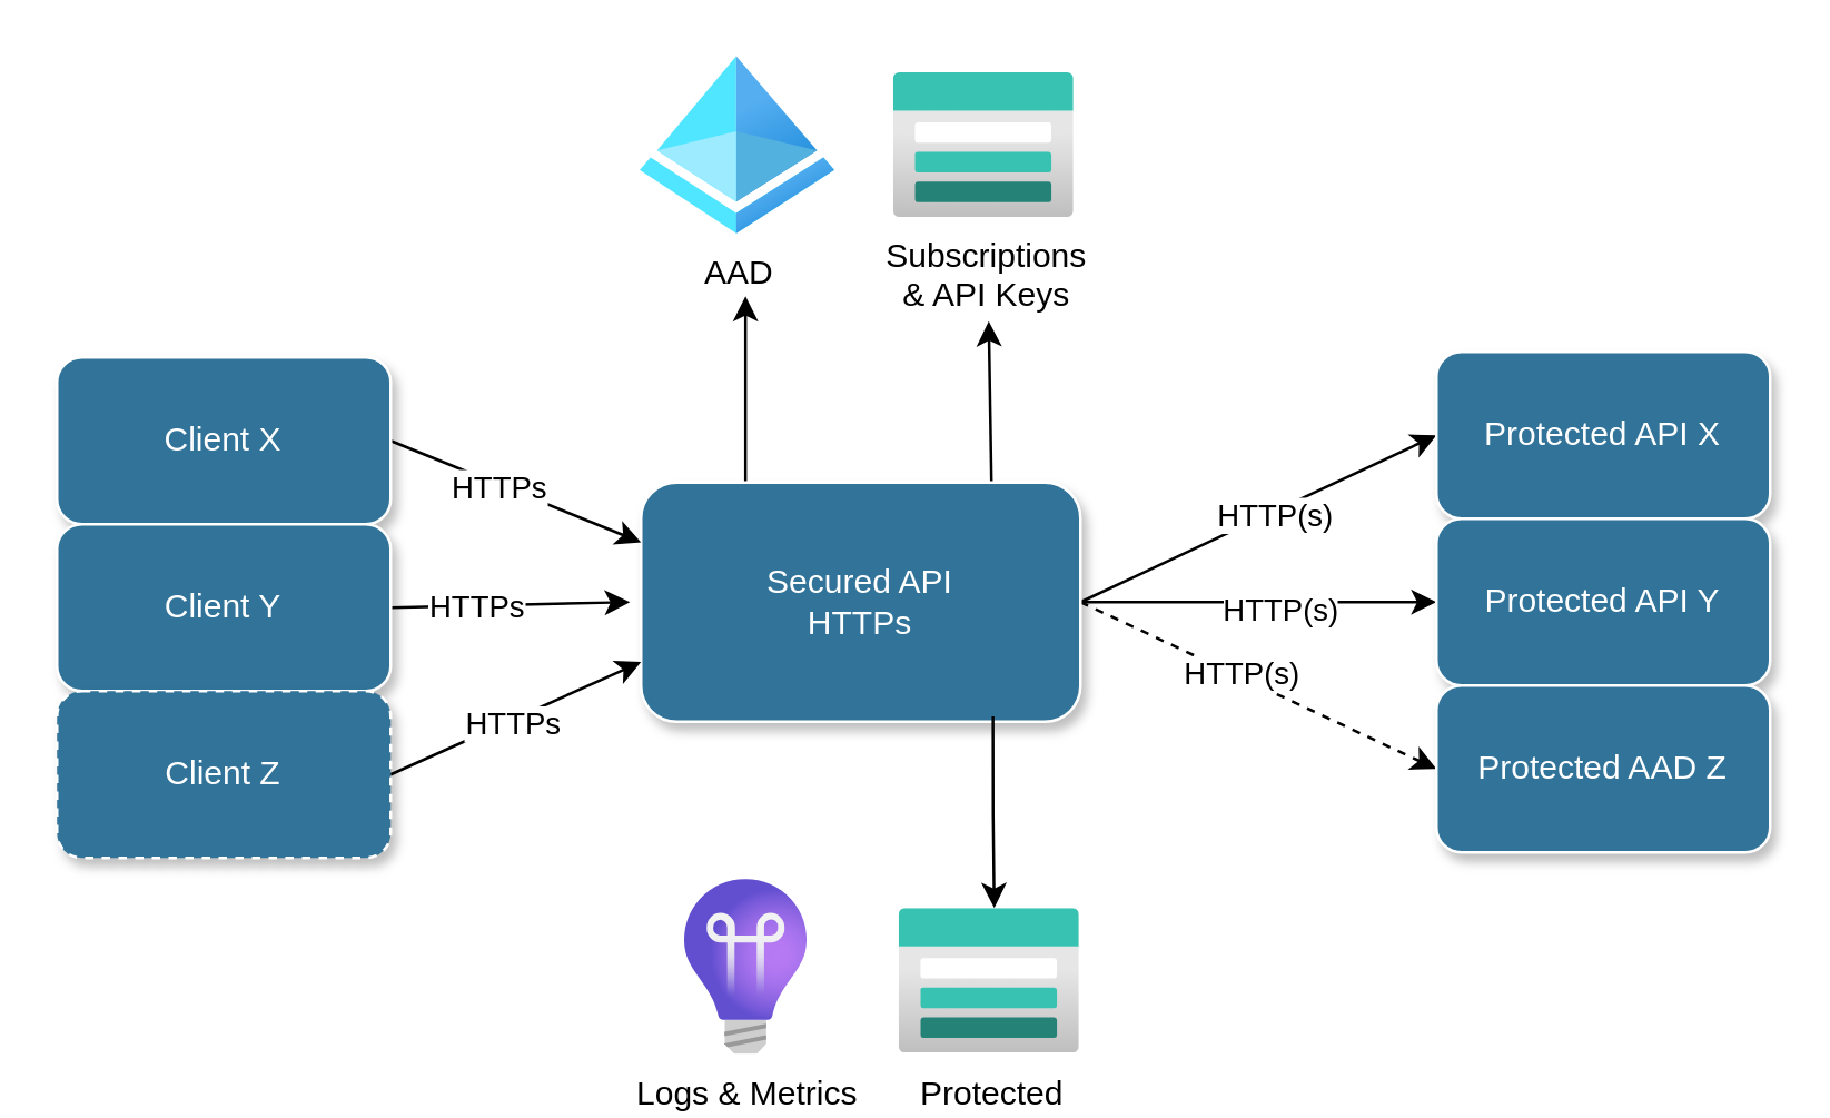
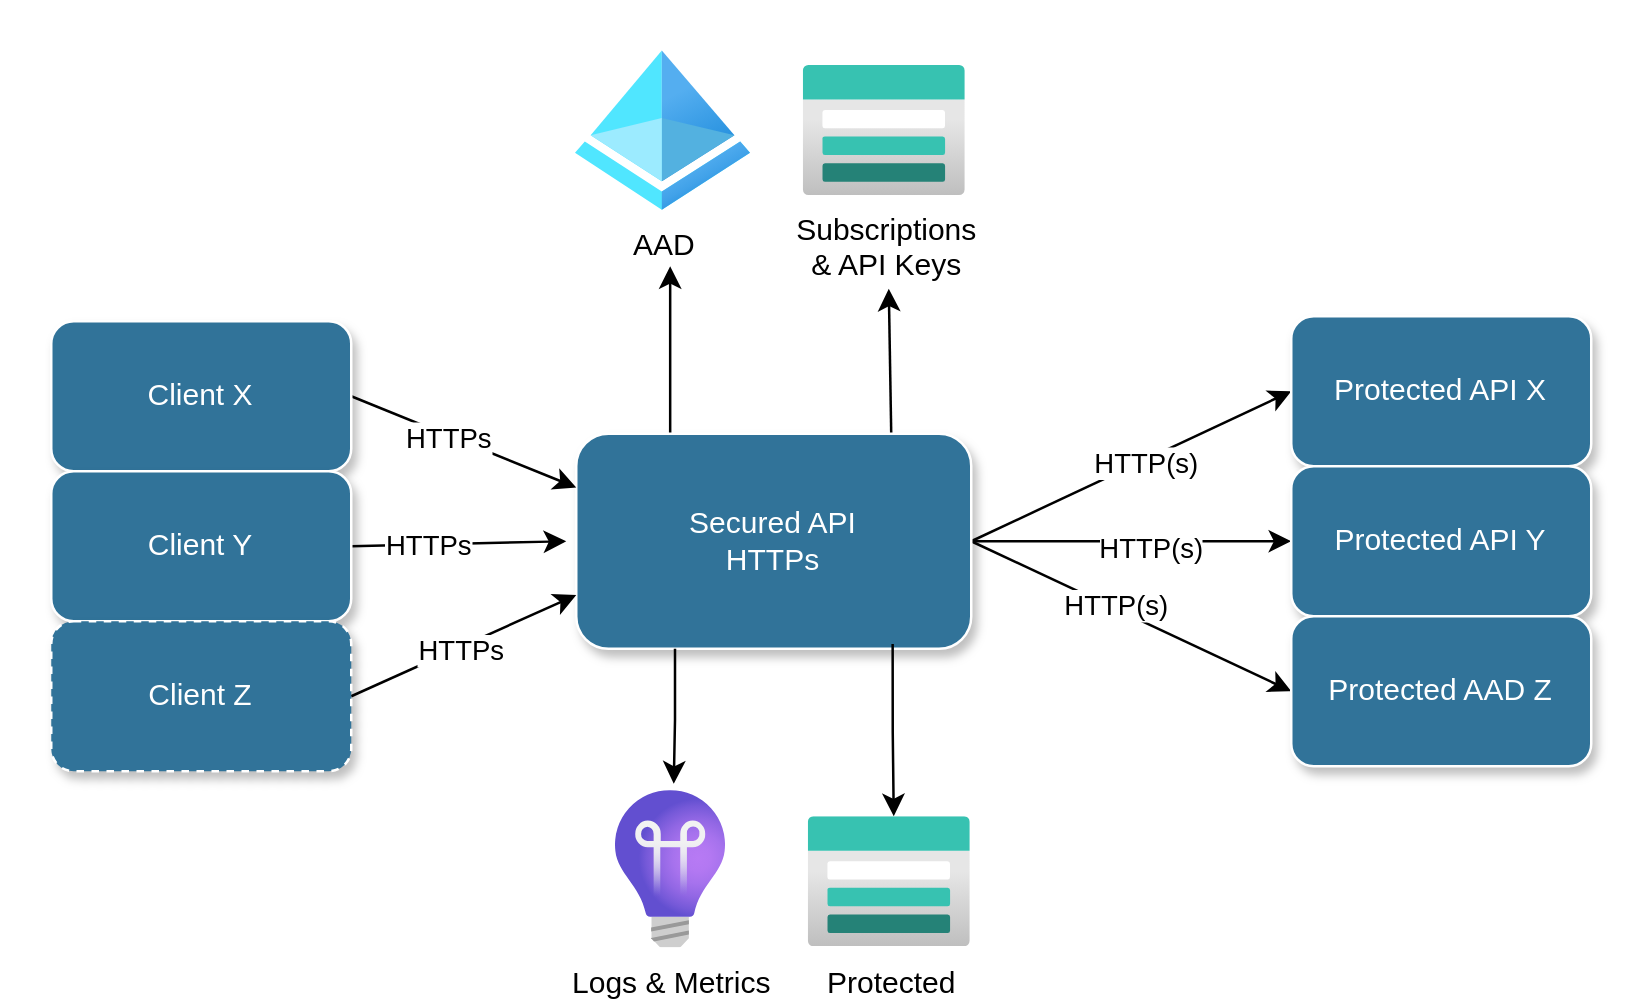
  <mxCell id="0" />
  <mxCell id="1" parent="0" />
  <mxCell id="2" value="Logs &amp;amp; Metrics" style="image;aspect=fixed;html=1;points=[];align=center;fontSize=12;image=img/lib/azure2/devops/Application_Insights.svg;" parent="1" vertex="1"><mxGeometry x="246" y="316" width="44" height="63" as="geometry" /></mxCell>
  <mxCell id="3" value="Protected" style="image;aspect=fixed;html=1;points=[];align=center;fontSize=12;image=img/lib/azure2/storage/Storage_Accounts.svg;" parent="1" vertex="1"><mxGeometry x="323" y="326.5" width="65" height="52" as="geometry" /></mxCell>
  <mxCell id="4" value="Subscriptions &lt;br&gt;&amp;amp; API Keys" style="image;aspect=fixed;html=1;points=[];align=center;fontSize=12;image=img/lib/azure2/storage/Storage_Accounts.svg;" parent="1" vertex="1"><mxGeometry x="321" y="26" width="65" height="52" as="geometry" /></mxCell>
  <mxCell id="5" value="AAD" style="image;aspect=fixed;html=1;points=[];align=center;fontSize=12;image=img/lib/azure2/identity/Azure_Active_Directory.svg;" parent="1" vertex="1"><mxGeometry x="230" y="20" width="70" height="64" as="geometry" /></mxCell>
  <mxCell id="6" style="rounded=0;orthogonalLoop=1;jettySize=auto;html=1;entryX=0;entryY=0.5;entryDx=0;entryDy=0;exitX=1;exitY=0.5;exitDx=0;exitDy=0;" parent="1" source="14" target="15" edge="1"><mxGeometry relative="1" as="geometry"><mxPoint x="436" y="146" as="sourcePoint" /><mxPoint x="516" y="149" as="targetPoint" /></mxGeometry></mxCell>
  <mxCell id="7" value="HTTP(s)" style="edgeLabel;html=1;align=center;verticalAlign=middle;resizable=0;points=[];" parent="6" vertex="1" connectable="0"><mxGeometry x="0.073" y="-1" relative="1" as="geometry"><mxPoint as="offset" /></mxGeometry></mxCell>
  <mxCell id="8" style="edgeStyle=orthogonalEdgeStyle;rounded=0;orthogonalLoop=1;jettySize=auto;html=1;entryX=0;entryY=0.5;entryDx=0;entryDy=0;exitX=1;exitY=0.5;exitDx=0;exitDy=0;" parent="1" source="14" target="16" edge="1"><mxGeometry relative="1" as="geometry"><mxPoint x="406" y="276" as="sourcePoint" /><mxPoint x="476" y="211" as="targetPoint" /></mxGeometry></mxCell>
  <mxCell id="9" value="HTTP(s)" style="edgeLabel;html=1;align=center;verticalAlign=middle;resizable=0;points=[];" parent="8" vertex="1" connectable="0"><mxGeometry x="0.11" y="-2" relative="1" as="geometry"><mxPoint as="offset" /></mxGeometry></mxCell>
- <mxCell id="10" style="rounded=0;orthogonalLoop=1;jettySize=auto;html=1;entryX=0;entryY=0.5;entryDx=0;entryDy=0;exitX=1;exitY=0.5;exitDx=0;exitDy=0;dashed=1;" parent="1" source="14" target="17" edge="1"><mxGeometry relative="1" as="geometry"><mxPoint x="416" y="276" as="sourcePoint" /><mxPoint x="516" y="269" as="targetPoint" /></mxGeometry></mxCell>
+ <mxCell id="10" style="rounded=0;orthogonalLoop=1;jettySize=auto;html=1;entryX=0;entryY=0.5;entryDx=0;entryDy=0;exitX=1;exitY=0.5;exitDx=0;exitDy=0;" parent="1" source="14" target="17" edge="1"><mxGeometry relative="1" as="geometry"><mxPoint x="416" y="276" as="sourcePoint" /><mxPoint x="516" y="269" as="targetPoint" /></mxGeometry></mxCell>
  <mxCell id="11" value="HTTP(s)" style="edgeLabel;html=1;align=center;verticalAlign=middle;resizable=0;points=[];" parent="10" vertex="1" connectable="0"><mxGeometry x="-0.113" y="1" relative="1" as="geometry"><mxPoint as="offset" /></mxGeometry></mxCell>
  <mxCell id="12" style="rounded=0;orthogonalLoop=1;jettySize=auto;html=1;exitX=0.848;exitY=0.012;exitDx=0;exitDy=0;exitPerimeter=0;" parent="1" edge="1"><mxGeometry relative="1" as="geometry"><mxPoint x="355.994" y="173.002" as="sourcePoint" /><mxPoint x="355.01" y="114.97" as="targetPoint" /></mxGeometry></mxCell>
  <mxCell id="13" style="rounded=0;orthogonalLoop=1;jettySize=auto;html=1;exitX=0.348;exitY=0;exitDx=0;exitDy=0;exitPerimeter=0;" parent="1" edge="1"><mxGeometry relative="1" as="geometry"><mxPoint x="267.574" y="173" as="sourcePoint" /><mxPoint x="267.57" y="106" as="targetPoint" /></mxGeometry></mxCell>
  <mxCell id="14" value="&lt;font color=&quot;#ffffff&quot;&gt;&lt;span style=&quot;caret-color: rgb(255, 255, 255);&quot;&gt;Secured API &lt;br&gt;HTTPs&lt;/span&gt;&lt;/font&gt;" style="rounded=1;whiteSpace=wrap;html=1;fillColor=#317399;strokeColor=#FFFFFF;shadow=1;" parent="1" vertex="1"><mxGeometry x="230" y="173" width="158" height="86" as="geometry" /></mxCell>
  <mxCell id="15" value="&lt;font color=&quot;#ffffff&quot;&gt;Protected API X&lt;/font&gt;" style="rounded=1;whiteSpace=wrap;html=1;fillColor=#317399;strokeColor=#FFFFFF;shadow=1;" parent="1" vertex="1"><mxGeometry x="516" y="126" width="120" height="60" as="geometry" /></mxCell>
  <mxCell id="16" value="&lt;font color=&quot;#ffffff&quot;&gt;Protected API Y&lt;/font&gt;" style="rounded=1;whiteSpace=wrap;html=1;fillColor=#317399;strokeColor=#FFFFFF;shadow=1;" parent="1" vertex="1"><mxGeometry x="516" y="186" width="120" height="60" as="geometry" /></mxCell>
  <mxCell id="17" value="&lt;font color=&quot;#ffffff&quot;&gt;Protected AAD Z&lt;/font&gt;" style="rounded=1;whiteSpace=wrap;html=1;fillColor=#317399;strokeColor=#FFFFFF;shadow=1;" parent="1" vertex="1"><mxGeometry x="516" y="246" width="120" height="60" as="geometry" /></mxCell>
  <mxCell id="18" style="edgeStyle=orthogonalEdgeStyle;rounded=0;orthogonalLoop=1;jettySize=auto;html=1;exitX=0.801;exitY=0.978;exitDx=0;exitDy=0;exitPerimeter=0;" parent="1" source="14" edge="1"><mxGeometry relative="1" as="geometry"><mxPoint x="357" y="326" as="targetPoint" /></mxGeometry></mxCell>
+ <mxCell id="19" style="edgeStyle=orthogonalEdgeStyle;rounded=0;orthogonalLoop=1;jettySize=auto;html=1;exitX=0.25;exitY=1;exitDx=0;exitDy=0;entryX=0.523;entryY=-0.048;entryDx=0;entryDy=0;entryPerimeter=0;" parent="1" source="14" target="2" edge="1"><mxGeometry relative="1" as="geometry" /></mxCell>
  <mxCell id="20" style="rounded=0;orthogonalLoop=1;jettySize=auto;html=1;exitX=1;exitY=0.5;exitDx=0;exitDy=0;entryX=0;entryY=0.25;entryDx=0;entryDy=0;" parent="1" source="22" target="14" edge="1"><mxGeometry relative="1" as="geometry" /></mxCell>
  <mxCell id="21" value="HTTPs" style="edgeLabel;html=1;align=center;verticalAlign=middle;resizable=0;points=[];" parent="20" vertex="1" connectable="0"><mxGeometry x="-0.14" y="-1" relative="1" as="geometry"><mxPoint as="offset" /></mxGeometry></mxCell>
  <mxCell id="22" value="&lt;font color=&quot;#ffffff&quot;&gt;Client X&lt;/font&gt;" style="rounded=1;whiteSpace=wrap;html=1;fillColor=#317399;strokeColor=#FFFFFF;shadow=1;" parent="1" vertex="1"><mxGeometry x="20" y="128" width="120" height="60" as="geometry" /></mxCell>
  <mxCell id="23" style="rounded=0;orthogonalLoop=1;jettySize=auto;html=1;exitX=1;exitY=0.5;exitDx=0;exitDy=0;" parent="1" source="25" edge="1"><mxGeometry relative="1" as="geometry"><mxPoint x="226" y="216" as="targetPoint" /></mxGeometry></mxCell>
  <mxCell id="24" value="HTTPs" style="edgeLabel;html=1;align=center;verticalAlign=middle;resizable=0;points=[];" parent="23" vertex="1" connectable="0"><mxGeometry x="-0.279" relative="1" as="geometry"><mxPoint as="offset" /></mxGeometry></mxCell>
  <mxCell id="25" value="&lt;font color=&quot;#ffffff&quot;&gt;Client Y&lt;/font&gt;" style="rounded=1;whiteSpace=wrap;html=1;fillColor=#317399;strokeColor=#FFFFFF;shadow=1;" parent="1" vertex="1"><mxGeometry x="20" y="188" width="120" height="60" as="geometry" /></mxCell>
  <mxCell id="26" style="rounded=0;orthogonalLoop=1;jettySize=auto;html=1;exitX=1;exitY=0.5;exitDx=0;exitDy=0;entryX=0;entryY=0.75;entryDx=0;entryDy=0;" parent="1" source="28" target="14" edge="1"><mxGeometry relative="1" as="geometry"><mxPoint x="216" y="216" as="targetPoint" /></mxGeometry></mxCell>
  <mxCell id="27" value="HTTPs" style="edgeLabel;html=1;align=center;verticalAlign=middle;resizable=0;points=[];" parent="26" vertex="1" connectable="0"><mxGeometry x="-0.051" y="-1" relative="1" as="geometry"><mxPoint as="offset" /></mxGeometry></mxCell>
  <mxCell id="28" value="&lt;font color=&quot;#ffffff&quot;&gt;Client Z&lt;/font&gt;" style="rounded=1;whiteSpace=wrap;html=1;fillColor=#317399;strokeColor=#FFFFFF;shadow=1;dashed=1;" parent="1" vertex="1"><mxGeometry x="20" y="248" width="120" height="60" as="geometry" /></mxCell>
